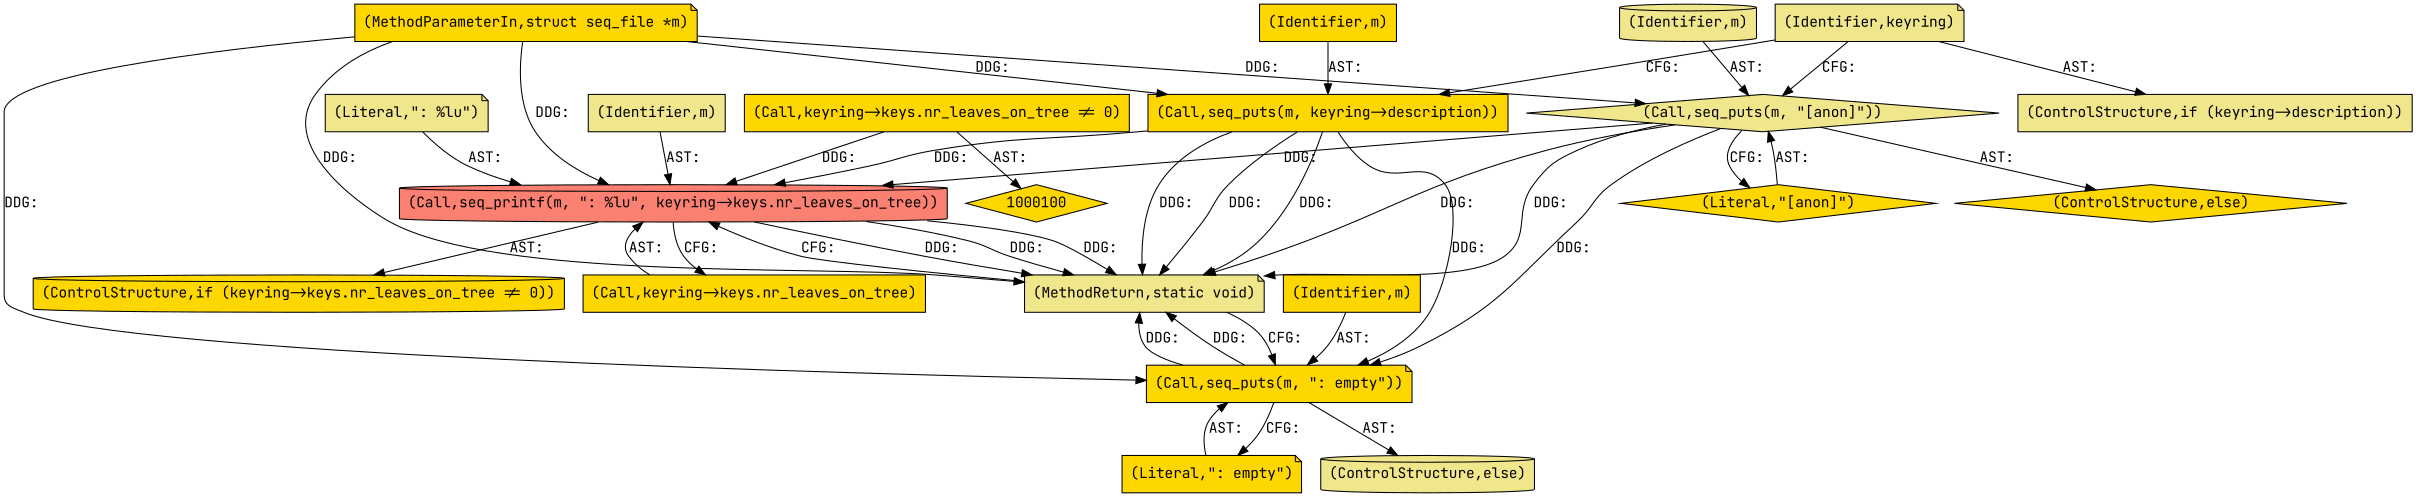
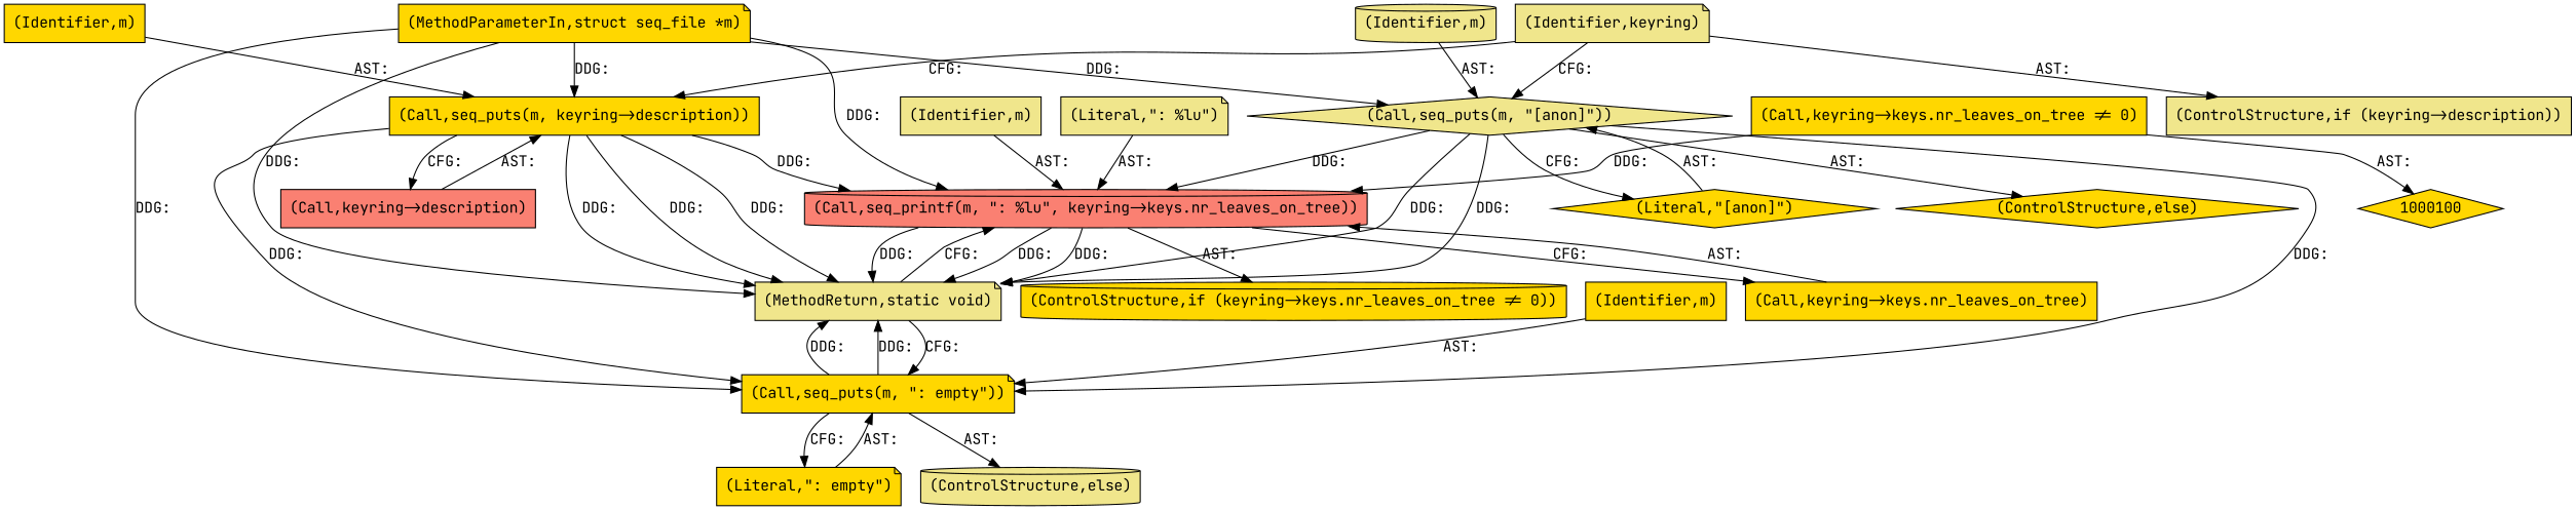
  digraph {
    fontname="JetBrains Mono"
    node [fillcolor=gold fontname="JetBrains Mono" shape=box style=filled]
    edge [fontname="JetBrains Mono"]
    n1 [label="(MethodParameterIn,struct seq_file *m)" shape=note]
    n2 [label="(Call,seq_puts(m, keyring->description))"]
    n3 [fillcolor=salmon label="(Call,seq_printf(m, \": %lu\", keyring->keys.nr_leaves_on_tree))" shape=cylinder]
    n4 [label="(Call,seq_puts(m, \": empty\"))" shape=note]
    n5 [fillcolor=khaki label="(Call,seq_puts(m, \"[anon]\"))" shape=diamond]
    n6 [fillcolor=khaki label="(MethodReturn,static void)" shape=note]
+   n7 [fillcolor=salmon label="(Call,keyring->description)"]
    n8 [label="(Call,keyring->keys.nr_leaves_on_tree)"]
    n9 [label="(ControlStructure,if (keyring->keys.nr_leaves_on_tree != 0))" shape=cylinder]
    n10 [label="(Literal,\": empty\")" shape=note]
    n11 [fillcolor=khaki label="(ControlStructure,else)" shape=cylinder]
    n12 [label="(ControlStructure,else)" shape=diamond]
    n13 [label="(Literal,\"[anon]\")" shape=diamond]
    1000100 [shape=diamond]
    n15 [fillcolor=khaki label="(ControlStructure,if (keyring->description))"]
    n16 [fillcolor=khaki label="(Identifier,keyring)" shape=note]
    n17 [fillcolor=khaki label="(Identifier,m)" shape=cylinder]
    n18 [fillcolor=khaki label="(Literal,\": %lu\")" shape=note]
    n19 [label="(Call,keyring->keys.nr_leaves_on_tree != 0)"]
    n20 [label="(Identifier,m)"]
    n21 [fillcolor=khaki label="(Identifier,m)"]
    n22 [label="(Identifier,m)"]
    n1 -> n2 [label="DDG: "]
    n1 -> n3 [label="DDG: "]
    n1 -> n4 [label="DDG: "]
    n1 -> n5 [label="DDG: "]
    n1 -> n6 [label="DDG: "]
    n2 -> n3 [label="DDG: "]
    n2 -> n4 [label="DDG: "]
    n2 -> n6 [label="DDG: "]
    n2 -> n6 [label="DDG: "]
    n2 -> n6 [label="DDG: "]
+   n2 -> n7 [label="CFG: "]
    n3 -> n6 [label="DDG: "]
    n3 -> n6 [label="DDG: "]
    n3 -> n6 [label="DDG: "]
    n3 -> n8 [label="CFG: "]
    n3 -> n9 [label="AST: "]
    n4 -> n6 [label="DDG: "]
    n4 -> n6 [label="DDG: "]
    n4 -> n10 [label="CFG: "]
    n4 -> n11 [label="AST: "]
    n5 -> n3 [label="DDG: "]
    n5 -> n4 [label="DDG: "]
    n5 -> n6 [label="DDG: "]
    n5 -> n6 [label="DDG: "]
    n5 -> n12 [label="AST: "]
    n5 -> n13 [label="CFG: "]
    n6 -> n3 [label="CFG: "]
    n6 -> n4 [label="CFG: "]
+   n7 -> n2 [label="AST: "]
    n8 -> n3 [label="AST: "]
    n10 -> n4 [label="AST: "]
    n13 -> n5 [label="AST: "]
    n16 -> n2 [label="CFG: "]
    n16 -> n5 [label="CFG: "]
    n16 -> n15 [label="AST: "]
    n17 -> n5 [label="AST: "]
    n18 -> n3 [label="AST: "]
    n19 -> n3 [label="DDG: "]
    n19 -> 1000100 [label="AST: "]
    n20 -> n4 [label="AST: "]
    n21 -> n3 [label="AST: "]
    n22 -> n2 [label="AST: "]
  }
